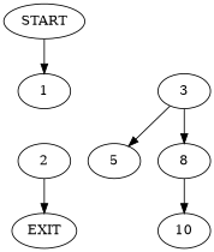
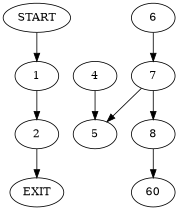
  digraph {
    n1 [label=START]
    1
    2
    n4 [label=EXIT]
+   4
    5
-   7 [label=3]
+   6
+   7
    8
-   10
+   10 [label=60]
    n1 -> 1
+   1 -> 2
    2 -> n4
+   4 -> 5
+   6 -> 7
    7 -> 5
    7 -> 8
    8 -> 10
  }
